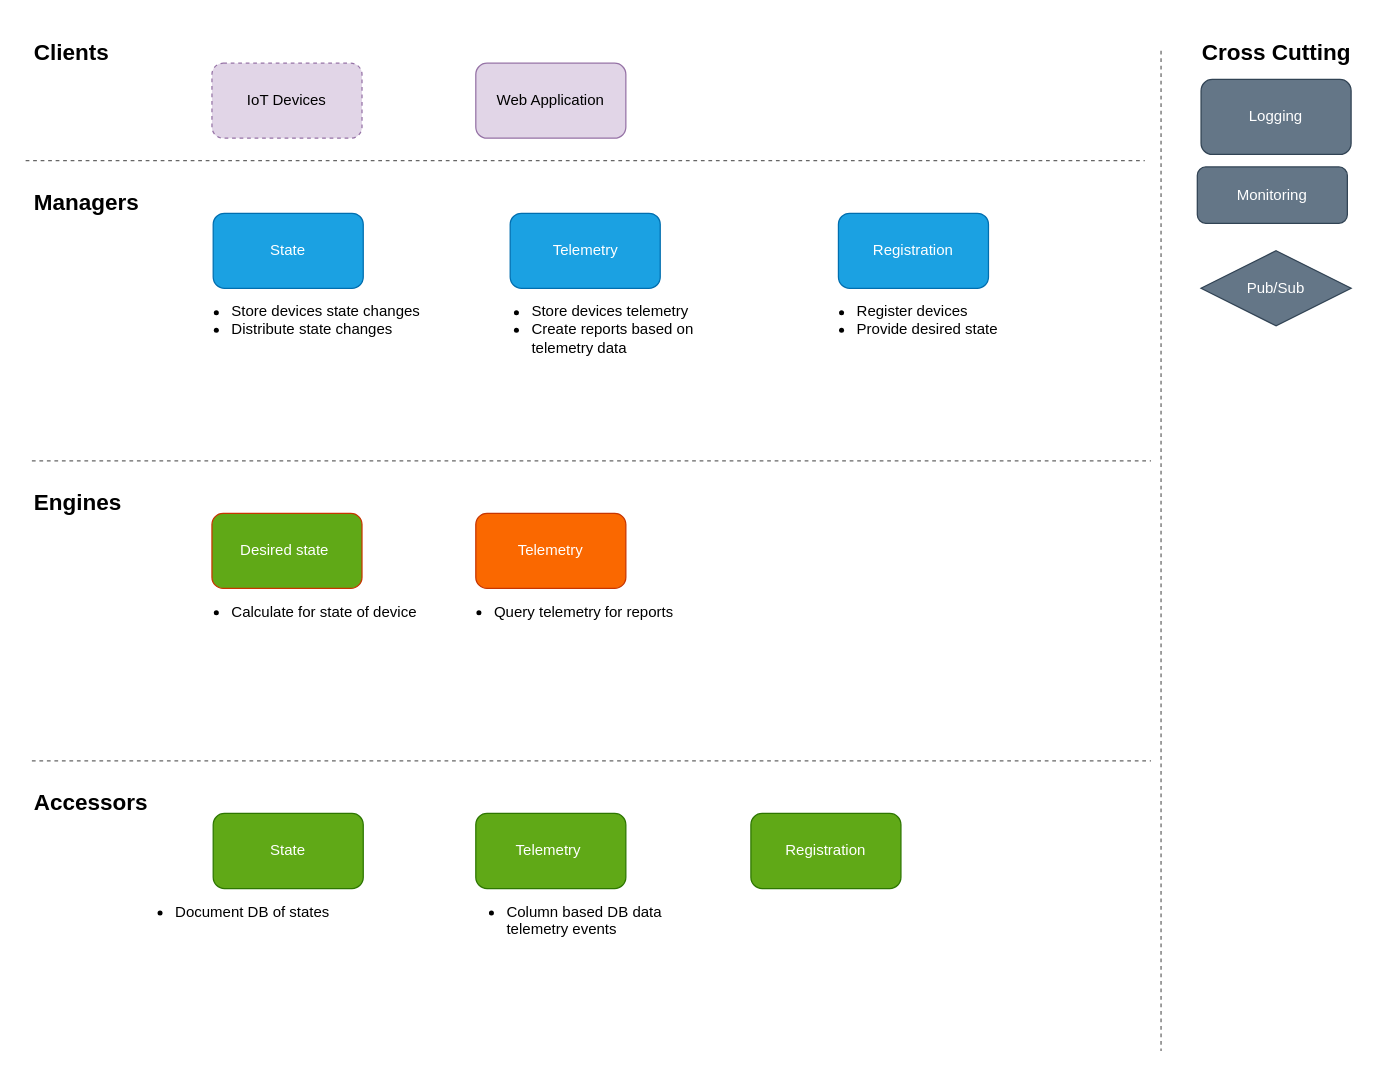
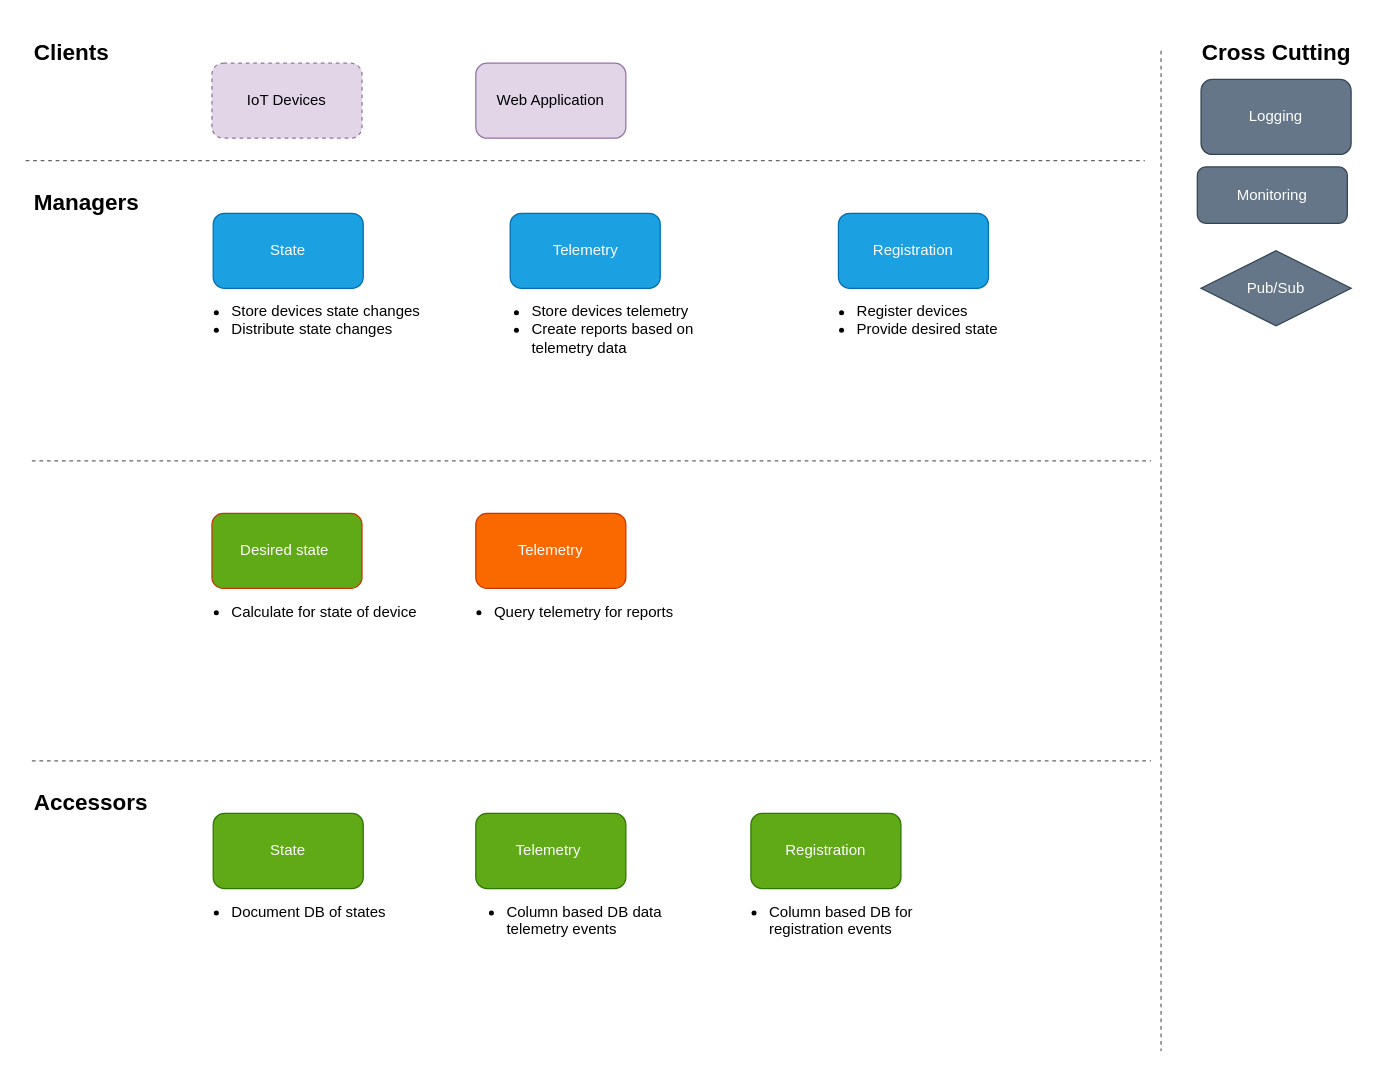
  <mxCell id="0" />
  <mxCell id="1" parent="0" />
  <mxCell id="2" value="&lt;div&gt;Logging&lt;/div&gt;" style="rounded=1;whiteSpace=wrap;html=1;fillColor=#647687;strokeColor=#314354;fontColor=#ffffff;" vertex="1" parent="1"><mxGeometry x="960" y="63" width="120" height="60" as="geometry" /></mxCell>
  <mxCell id="3" value="Desired state&amp;nbsp;" style="rounded=1;whiteSpace=wrap;html=1;fillColor=#60a917;strokeColor=#C73500;fontColor=#ffffff;" vertex="1" parent="1"><mxGeometry x="169" y="410" width="120" height="60" as="geometry" /></mxCell>
  <mxCell id="4" value="&lt;ul&gt;&lt;li&gt;Calculate for state of device&lt;/li&gt;&lt;/ul&gt;" style="text;html=1;strokeColor=none;fillColor=none;spacing=5;spacingTop=-20;whiteSpace=wrap;overflow=hidden;rounded=0;align=left;" vertex="1" parent="1"><mxGeometry x="140" y="480" width="200" height="120" as="geometry" /></mxCell>
  <mxCell id="5" value="State" style="rounded=1;whiteSpace=wrap;html=1;fillColor=#60a917;strokeColor=#2D7600;fontColor=#ffffff;" vertex="1" parent="1"><mxGeometry x="170" y="650" width="120" height="60" as="geometry" /></mxCell>
  <mxCell id="6" value="State" style="rounded=1;whiteSpace=wrap;html=1;fillColor=#1ba1e2;strokeColor=#006EAF;fontColor=#ffffff;" vertex="1" parent="1"><mxGeometry x="170" y="170" width="120" height="60" as="geometry" /></mxCell>
  <mxCell id="7" value="&lt;ul&gt;&lt;li&gt;Store devices state changes&lt;br&gt;&lt;/li&gt;&lt;li&gt;Distribute state changes&lt;/li&gt;&lt;/ul&gt;" style="text;html=1;strokeColor=none;fillColor=none;spacing=5;spacingTop=-20;whiteSpace=wrap;overflow=hidden;rounded=0;align=left;" vertex="1" parent="1"><mxGeometry x="140" y="240" width="200" height="120" as="geometry" /></mxCell>
  <mxCell id="8" value="" style="line;strokeWidth=1;html=1;align=left;strokeColor=#666666;dashed=1;" vertex="1" parent="1"><mxGeometry x="25" y="363" width="895" height="10" as="geometry" /></mxCell>
  <mxCell id="9" value="" style="line;strokeWidth=1;html=1;align=left;strokeColor=#666666;dashed=1;" vertex="1" parent="1"><mxGeometry x="25" y="603" width="895" height="10" as="geometry" /></mxCell>
  <mxCell id="10" value="" style="line;strokeWidth=1;direction=south;html=1;align=left;strokeColor=#666666;dashed=1;" vertex="1" parent="1"><mxGeometry x="923" width="10" height="800" as="geometry" y="40" /></mxCell>
  <mxCell id="11" value="&lt;font style=&quot;font-size: 18px&quot;&gt;Managers&lt;/font&gt;" style="text;strokeColor=none;fillColor=none;html=1;fontSize=24;fontStyle=1;verticalAlign=middle;align=left;" vertex="1" parent="1"><mxGeometry x="25" y="140" width="100" height="40" as="geometry" /></mxCell>
- <mxCell id="12" value="&lt;font style=&quot;font-size: 18px&quot;&gt;Engines&lt;/font&gt;" style="text;strokeColor=none;fillColor=none;html=1;fontSize=24;fontStyle=1;verticalAlign=middle;align=left;" vertex="1" parent="1"><mxGeometry x="25" y="380" width="100" height="40" as="geometry" /></mxCell>
  <mxCell id="13" value="&lt;font style=&quot;font-size: 18px&quot;&gt;Accessors&lt;/font&gt;" style="text;strokeColor=none;fillColor=none;html=1;fontSize=24;fontStyle=1;verticalAlign=middle;align=left;" vertex="1" parent="1"><mxGeometry x="25" y="620" width="100" height="40" as="geometry" /></mxCell>
  <mxCell id="14" value="&lt;font style=&quot;font-size: 18px&quot;&gt;Cross Cutting&lt;/font&gt;" style="text;strokeColor=none;fillColor=none;html=1;fontSize=24;fontStyle=1;verticalAlign=middle;align=center;" vertex="1" parent="1"><mxGeometry x="970" y="20" width="100" height="40" as="geometry" /></mxCell>
  <mxCell id="15" value="" style="line;strokeWidth=1;html=1;align=left;strokeColor=#666666;dashed=1;" vertex="1" parent="1"><mxGeometry x="20" y="123" width="895" height="10" as="geometry" /></mxCell>
  <mxCell id="16" value="&lt;font style=&quot;font-size: 18px&quot;&gt;Clients&lt;/font&gt;" style="text;strokeColor=none;fillColor=none;html=1;fontSize=24;fontStyle=1;verticalAlign=middle;align=left;" vertex="1" parent="1"><mxGeometry x="25" y="20" width="100" height="40" as="geometry" /></mxCell>
  <mxCell id="17" value="IoT Devices" style="rounded=1;whiteSpace=wrap;html=1;fillColor=#e1d5e7;strokeColor=#9673a6;dashed=1;" vertex="1" parent="1"><mxGeometry x="169" y="50" width="120" height="60" as="geometry" /></mxCell>
- <mxCell id="18" value="&lt;ul&gt;&lt;li&gt;Document DB of states&lt;br&gt;&lt;/li&gt;&lt;/ul&gt;" style="text;html=1;strokeColor=none;fillColor=none;spacing=5;spacingTop=-20;whiteSpace=wrap;overflow=hidden;rounded=0;align=left;" vertex="1" parent="1"><mxGeometry x="95" y="720" width="200" height="120" as="geometry" /></mxCell>
+ <mxCell id="18" value="&lt;ul&gt;&lt;li&gt;Document DB of states&lt;br&gt;&lt;/li&gt;&lt;/ul&gt;" style="text;html=1;strokeColor=none;fillColor=none;spacing=5;spacingTop=-20;whiteSpace=wrap;overflow=hidden;rounded=0;align=left;" vertex="1" parent="1"><mxGeometry x="140" y="720" width="200" height="120" as="geometry" /></mxCell>
  <mxCell id="19" value="Telemetry" style="rounded=1;whiteSpace=wrap;html=1;fillColor=#1ba1e2;strokeColor=#006EAF;fontColor=#ffffff;" vertex="1" parent="1"><mxGeometry x="407.5" y="170" width="120" height="60" as="geometry" /></mxCell>
  <mxCell id="20" value="Registration" style="rounded=1;whiteSpace=wrap;html=1;fillColor=#1ba1e2;strokeColor=#006EAF;fontColor=#ffffff;" vertex="1" parent="1"><mxGeometry x="670" y="170" width="120" height="60" as="geometry" /></mxCell>
  <mxCell id="21" value="&lt;ul&gt;&lt;li&gt;Store devices telemetry&lt;/li&gt;&lt;li&gt;Create reports based on telemetry data&lt;/li&gt;&lt;/ul&gt;" style="text;html=1;strokeColor=none;fillColor=none;spacing=5;spacingTop=-20;whiteSpace=wrap;overflow=hidden;rounded=0;align=left;" vertex="1" parent="1"><mxGeometry x="380" y="240" width="200" height="120" as="geometry" /></mxCell>
  <mxCell id="22" value="&lt;ul&gt;&lt;li&gt;Register devices&lt;/li&gt;&lt;li&gt;Provide desired state&lt;/li&gt;&lt;/ul&gt;" style="text;html=1;strokeColor=none;fillColor=none;spacing=5;spacingTop=-20;whiteSpace=wrap;overflow=hidden;rounded=0;align=left;" vertex="1" parent="1"><mxGeometry x="640" y="240" width="200" height="120" as="geometry" /></mxCell>
  <mxCell id="23" value="Telemetry" style="rounded=1;whiteSpace=wrap;html=1;fillColor=#fa6800;strokeColor=#C73500;fontColor=#ffffff;" vertex="1" parent="1"><mxGeometry x="380" y="410" width="120" height="60" as="geometry" /></mxCell>
  <mxCell id="24" value="&lt;ul&gt;&lt;li&gt;Query telemetry for reports&lt;br&gt;&lt;/li&gt;&lt;/ul&gt;" style="text;html=1;strokeColor=none;fillColor=none;spacing=5;spacingTop=-20;whiteSpace=wrap;overflow=hidden;rounded=0;align=left;" vertex="1" parent="1"><mxGeometry x="350" y="480" width="200" height="120" as="geometry" /></mxCell>
  <mxCell id="25" value="Web Application" style="rounded=1;whiteSpace=wrap;html=1;fillColor=#e1d5e7;strokeColor=#9673a6;" vertex="1" parent="1"><mxGeometry x="380" y="50" width="120" height="60" as="geometry" /></mxCell>
  <mxCell id="26" value="Monitoring" style="rounded=1;whiteSpace=wrap;html=1;fillColor=#647687;strokeColor=#314354;fontColor=#ffffff;" vertex="1" parent="1"><mxGeometry x="957" y="133" width="120" height="45" as="geometry" /></mxCell>
  <mxCell id="27" value="Pub/Sub" style="rhombus;whiteSpace=wrap;html=1;fillColor=#647687;strokeColor=#314354;fontColor=#ffffff;" vertex="1" parent="1"><mxGeometry x="960" y="200" width="120" height="60" as="geometry" /></mxCell>
  <mxCell id="28" value="Telemetry&amp;nbsp;" style="rounded=1;whiteSpace=wrap;html=1;fillColor=#60a917;strokeColor=#2D7600;fontColor=#ffffff;" vertex="1" parent="1"><mxGeometry x="380" y="650" width="120" height="60" as="geometry" /></mxCell>
  <mxCell id="29" value="Registration" style="rounded=1;whiteSpace=wrap;html=1;fillColor=#60a917;strokeColor=#2D7600;fontColor=#ffffff;" vertex="1" parent="1"><mxGeometry x="600" y="650" width="120" height="60" as="geometry" /></mxCell>
  <mxCell id="30" value="&lt;ul&gt;&lt;li&gt;Column based DB data telemetry events&lt;br&gt;&lt;/li&gt;&lt;/ul&gt;" style="text;html=1;strokeColor=none;fillColor=none;spacing=5;spacingTop=-20;whiteSpace=wrap;overflow=hidden;rounded=0;align=left;" vertex="1" parent="1"><mxGeometry x="360" y="720" width="200" height="120" as="geometry" /></mxCell>
+ <mxCell id="31" value="&lt;ul&gt;&lt;li&gt;Column based DB for registration events&lt;br&gt;&lt;/li&gt;&lt;/ul&gt;" style="text;html=1;strokeColor=none;fillColor=none;spacing=5;spacingTop=-20;whiteSpace=wrap;overflow=hidden;rounded=0;align=left;" vertex="1" parent="1"><mxGeometry x="570" y="720" width="200" height="120" as="geometry" /></mxCell>
